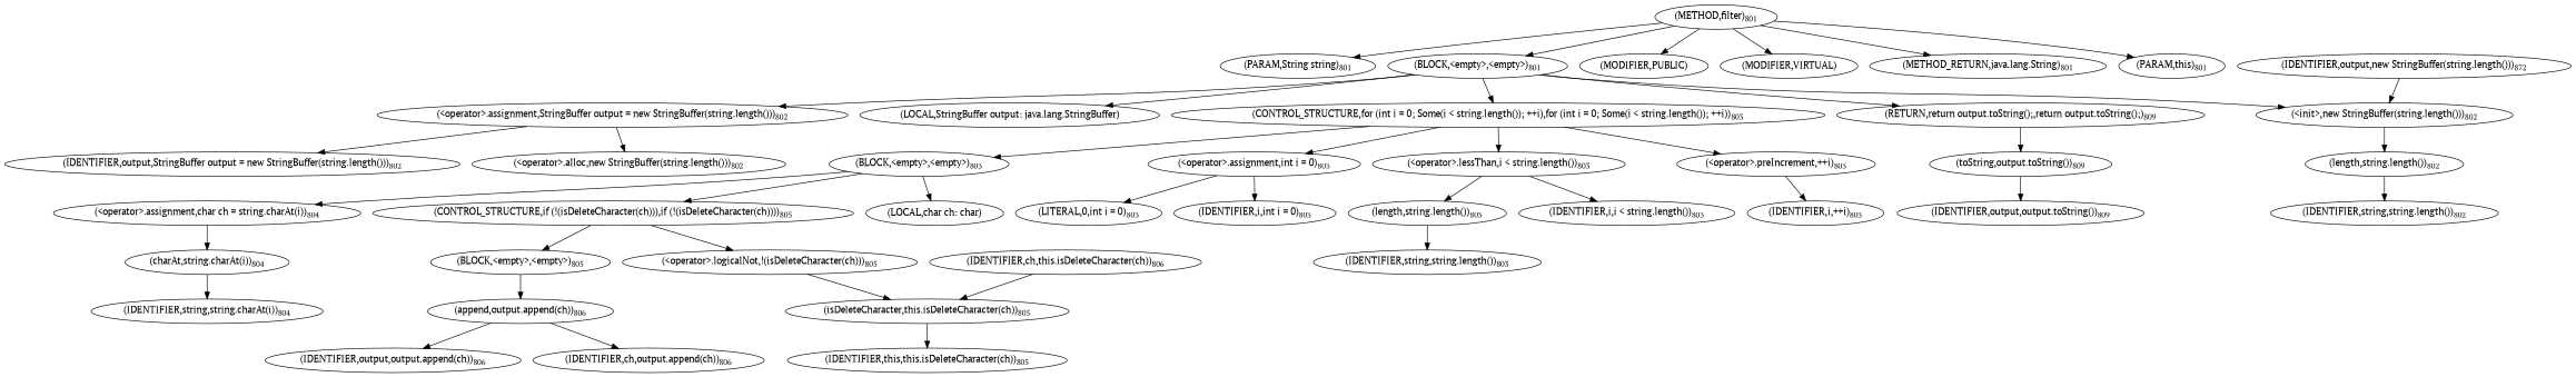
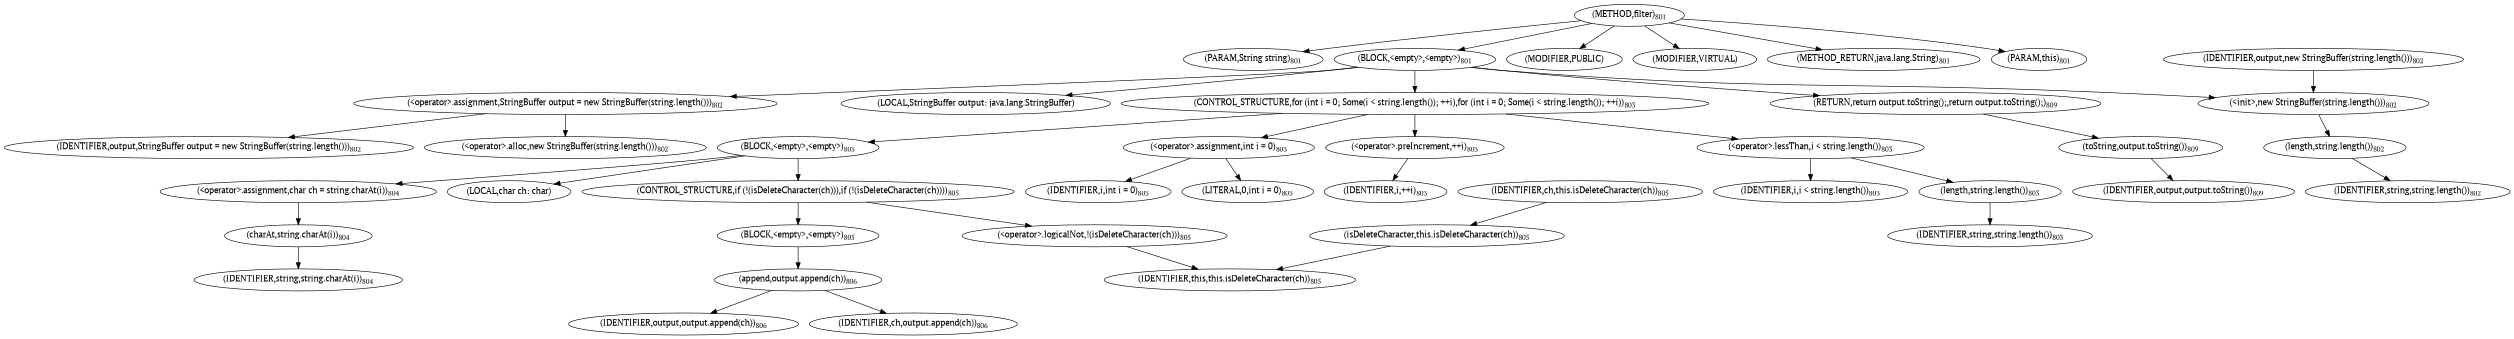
  digraph {
    fontname="PT Serif"
    node [fontname="PT Serif"]
    edge [fontname="PT Serif"]
    n1 [label=<(METHOD,filter)<SUB>801</SUB>>]
    n2 [label=<(PARAM,this)<SUB>801</SUB>>]
    n3 [label=<(PARAM,String string)<SUB>801</SUB>>]
    n4 [label=<(BLOCK,&lt;empty&gt;,&lt;empty&gt;)<SUB>801</SUB>>]
    n5 [label=<(MODIFIER,PUBLIC)>]
    n6 [label=<(MODIFIER,VIRTUAL)>]
    n7 [label=<(METHOD_RETURN,java.lang.String)<SUB>801</SUB>>]
    n8 [label=<(LOCAL,StringBuffer output: java.lang.StringBuffer)>]
    n9 [label=<(&lt;operator&gt;.assignment,StringBuffer output = new StringBuffer(string.length()))<SUB>802</SUB>>]
    n10 [label=<(&lt;init&gt;,new StringBuffer(string.length()))<SUB>802</SUB>>]
    n11 [label=<(CONTROL_STRUCTURE,for (int i = 0; Some(i &lt; string.length()); ++i),for (int i = 0; Some(i &lt; string.length()); ++i))<SUB>803</SUB>>]
    n12 [label=<(RETURN,return output.toString();,return output.toString();)<SUB>809</SUB>>]
    n13 [label=<(IDENTIFIER,output,StringBuffer output = new StringBuffer(string.length()))<SUB>802</SUB>>]
    n14 [label=<(&lt;operator&gt;.alloc,new StringBuffer(string.length()))<SUB>802</SUB>>]
    n15 [label=<(length,string.length())<SUB>802</SUB>>]
    n16 [label=<(&lt;operator&gt;.assignment,int i = 0)<SUB>803</SUB>>]
    n17 [label=<(&lt;operator&gt;.lessThan,i &lt; string.length())<SUB>803</SUB>>]
    n18 [label=<(&lt;operator&gt;.preIncrement,++i)<SUB>803</SUB>>]
    n19 [label=<(BLOCK,&lt;empty&gt;,&lt;empty&gt;)<SUB>803</SUB>>]
    n20 [label=<(toString,output.toString())<SUB>809</SUB>>]
-   n21 [label=<(IDENTIFIER,output,new StringBuffer(string.length()))<SUB>872</SUB>>]
+   n21 [label=<(IDENTIFIER,output,new StringBuffer(string.length()))<SUB>802</SUB>>]
    n22 [label=<(IDENTIFIER,string,string.length())<SUB>802</SUB>>]
    n23 [label=<(IDENTIFIER,i,int i = 0)<SUB>803</SUB>>]
    n24 [label=<(LITERAL,0,int i = 0)<SUB>803</SUB>>]
    n25 [label=<(IDENTIFIER,i,i &lt; string.length())<SUB>803</SUB>>]
    n26 [label=<(length,string.length())<SUB>803</SUB>>]
    n27 [label=<(IDENTIFIER,i,++i)<SUB>803</SUB>>]
    n28 [label=<(LOCAL,char ch: char)>]
    n29 [label=<(&lt;operator&gt;.assignment,char ch = string.charAt(i))<SUB>804</SUB>>]
    n30 [label=<(CONTROL_STRUCTURE,if (!(isDeleteCharacter(ch))),if (!(isDeleteCharacter(ch))))<SUB>805</SUB>>]
    n31 [label=<(IDENTIFIER,string,string.length())<SUB>803</SUB>>]
    n32 [label=<(charAt,string.charAt(i))<SUB>804</SUB>>]
    n33 [label=<(&lt;operator&gt;.logicalNot,!(isDeleteCharacter(ch)))<SUB>805</SUB>>]
    n34 [label=<(BLOCK,&lt;empty&gt;,&lt;empty&gt;)<SUB>805</SUB>>]
    n35 [label=<(IDENTIFIER,string,string.charAt(i))<SUB>804</SUB>>]
    n36 [label=<(isDeleteCharacter,this.isDeleteCharacter(ch))<SUB>805</SUB>>]
    n37 [label=<(append,output.append(ch))<SUB>806</SUB>>]
    n38 [label=<(IDENTIFIER,this,this.isDeleteCharacter(ch))<SUB>805</SUB>>]
-   n39 [label=<(IDENTIFIER,ch,this.isDeleteCharacter(ch))<SUB>806</SUB>>]
+   n39 [label=<(IDENTIFIER,ch,this.isDeleteCharacter(ch))<SUB>805</SUB>>]
    n40 [label=<(IDENTIFIER,output,output.append(ch))<SUB>806</SUB>>]
    n41 [label=<(IDENTIFIER,ch,output.append(ch))<SUB>806</SUB>>]
    n42 [label=<(IDENTIFIER,output,output.toString())<SUB>809</SUB>>]
    n1 -> n2
    n1 -> n3
    n1 -> n4
    n1 -> n5
    n1 -> n6
    n1 -> n7
    n4 -> n8
    n4 -> n9
    n4 -> n10
    n4 -> n11
    n4 -> n12
    n9 -> n13
    n9 -> n14
    n10 -> n15
    n11 -> n16
    n11 -> n17
    n11 -> n18
    n11 -> n19
    n12 -> n20
    n15 -> n22
    n16 -> n23
    n16 -> n24
    n17 -> n25
    n17 -> n26
    n18 -> n27
    n19 -> n28
    n19 -> n29
    n19 -> n30
    n20 -> n42
    n21 -> n10
    n26 -> n31
    n29 -> n32
    n30 -> n33
    n30 -> n34
    n32 -> n35
-   n33 -> n36
+   n33 -> n38
    n34 -> n37
    n36 -> n38
    n37 -> n40
    n37 -> n41
    n39 -> n36
  }
